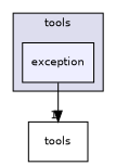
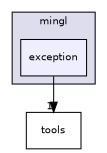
  digraph {
    compound=true
    fontname="DejaVu Sans"
    node [fontname="DejaVu Sans" fontsize=10 shape=box]
    n1 [fillcolor="#eeeeff" label=exception pencolor=black style=filled]
    n2 [label=tools]
    subgraph cluster_1 {
      bgcolor="#ddddee"
      fontsize=10
-     label=tools
+     label=mingl
      pencolor=black
      n1
    }
    n1 -> n2 [headlabel=1 labeldistance=1.5 labelfontname=Helvetica labelfontsize=10 fontname="DejaVu Sans"]
  }
